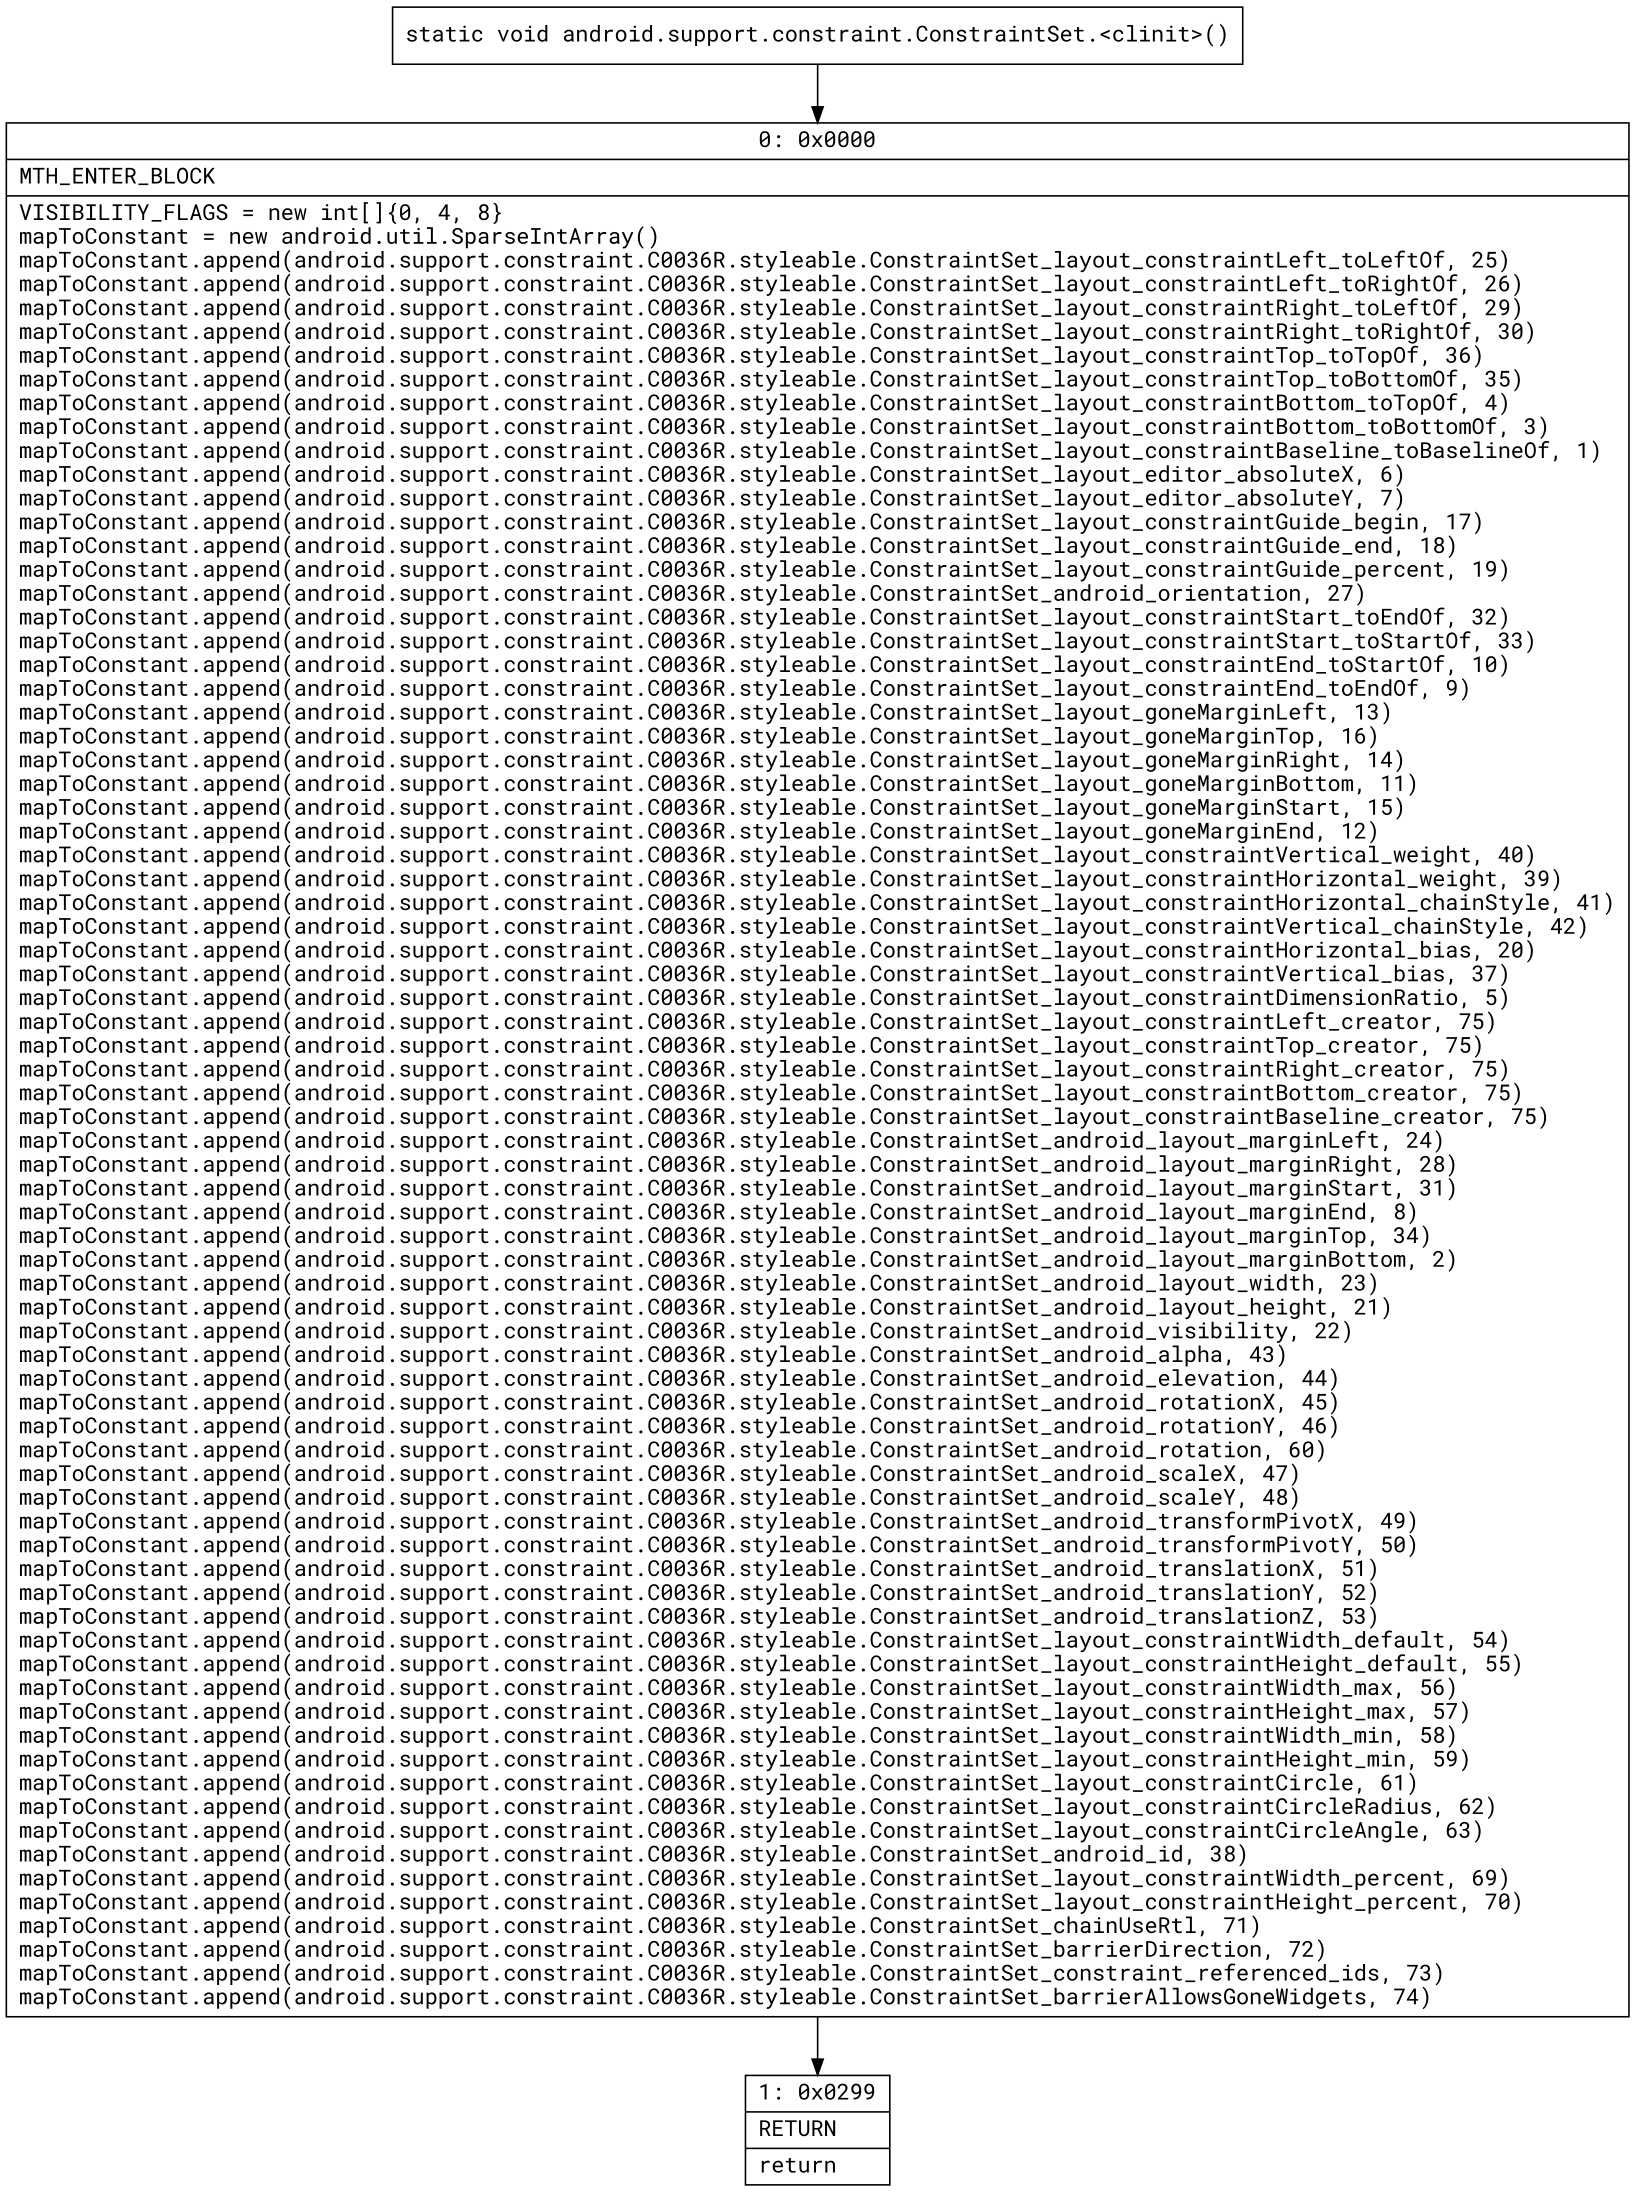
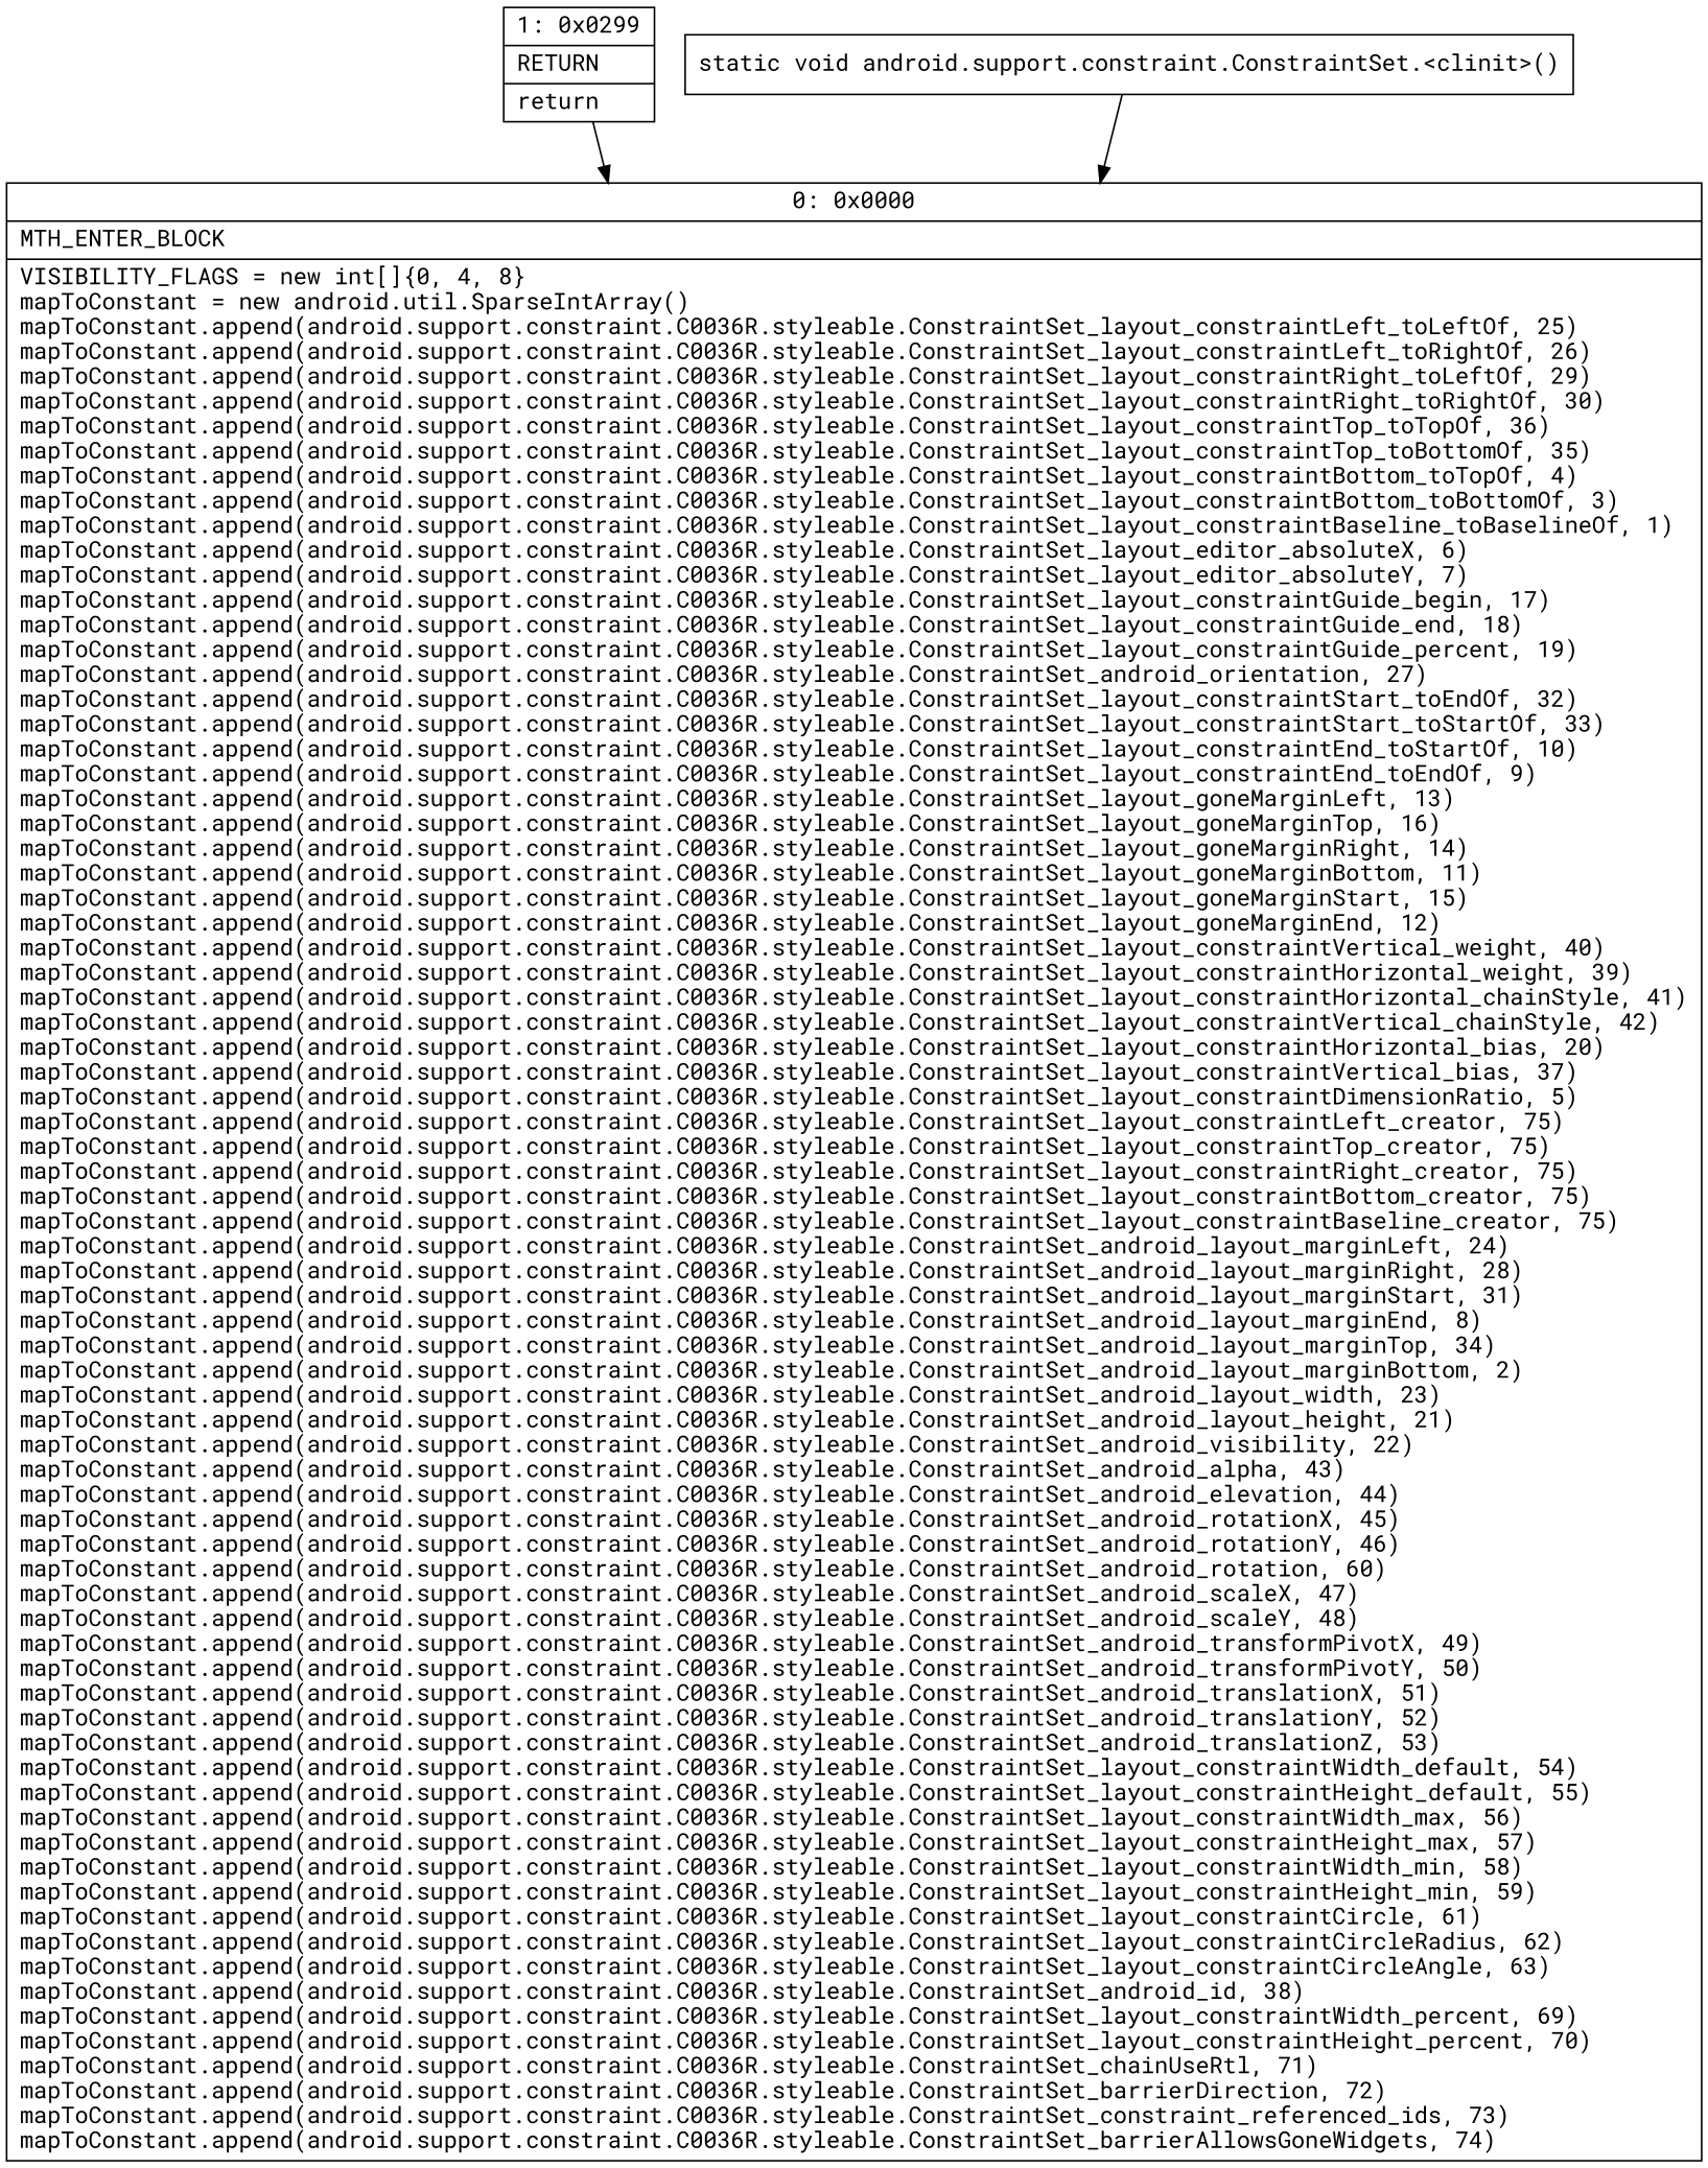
  digraph {
    fontname="Roboto Mono"
    node [shape=record fontname="Roboto Mono"]
    edge [fontname="Roboto Mono"]
    n1 [label="{0\:\ 0x0000|MTH_ENTER_BLOCK\l|VISIBILITY_FLAGS = new int[]\{0, 4, 8\}\lmapToConstant = new android.util.SparseIntArray()\lmapToConstant.append(android.support.constraint.C0036R.styleable.ConstraintSet_layout_constraintLeft_toLeftOf, 25)\lmapToConstant.append(android.support.constraint.C0036R.styleable.ConstraintSet_layout_constraintLeft_toRightOf, 26)\lmapToConstant.append(android.support.constraint.C0036R.styleable.ConstraintSet_layout_constraintRight_toLeftOf, 29)\lmapToConstant.append(android.support.constraint.C0036R.styleable.ConstraintSet_layout_constraintRight_toRightOf, 30)\lmapToConstant.append(android.support.constraint.C0036R.styleable.ConstraintSet_layout_constraintTop_toTopOf, 36)\lmapToConstant.append(android.support.constraint.C0036R.styleable.ConstraintSet_layout_constraintTop_toBottomOf, 35)\lmapToConstant.append(android.support.constraint.C0036R.styleable.ConstraintSet_layout_constraintBottom_toTopOf, 4)\lmapToConstant.append(android.support.constraint.C0036R.styleable.ConstraintSet_layout_constraintBottom_toBottomOf, 3)\lmapToConstant.append(android.support.constraint.C0036R.styleable.ConstraintSet_layout_constraintBaseline_toBaselineOf, 1)\lmapToConstant.append(android.support.constraint.C0036R.styleable.ConstraintSet_layout_editor_absoluteX, 6)\lmapToConstant.append(android.support.constraint.C0036R.styleable.ConstraintSet_layout_editor_absoluteY, 7)\lmapToConstant.append(android.support.constraint.C0036R.styleable.ConstraintSet_layout_constraintGuide_begin, 17)\lmapToConstant.append(android.support.constraint.C0036R.styleable.ConstraintSet_layout_constraintGuide_end, 18)\lmapToConstant.append(android.support.constraint.C0036R.styleable.ConstraintSet_layout_constraintGuide_percent, 19)\lmapToConstant.append(android.support.constraint.C0036R.styleable.ConstraintSet_android_orientation, 27)\lmapToConstant.append(android.support.constraint.C0036R.styleable.ConstraintSet_layout_constraintStart_toEndOf, 32)\lmapToConstant.append(android.support.constraint.C0036R.styleable.ConstraintSet_layout_constraintStart_toStartOf, 33)\lmapToConstant.append(android.support.constraint.C0036R.styleable.ConstraintSet_layout_constraintEnd_toStartOf, 10)\lmapToConstant.append(android.support.constraint.C0036R.styleable.ConstraintSet_layout_constraintEnd_toEndOf, 9)\lmapToConstant.append(android.support.constraint.C0036R.styleable.ConstraintSet_layout_goneMarginLeft, 13)\lmapToConstant.append(android.support.constraint.C0036R.styleable.ConstraintSet_layout_goneMarginTop, 16)\lmapToConstant.append(android.support.constraint.C0036R.styleable.ConstraintSet_layout_goneMarginRight, 14)\lmapToConstant.append(android.support.constraint.C0036R.styleable.ConstraintSet_layout_goneMarginBottom, 11)\lmapToConstant.append(android.support.constraint.C0036R.styleable.ConstraintSet_layout_goneMarginStart, 15)\lmapToConstant.append(android.support.constraint.C0036R.styleable.ConstraintSet_layout_goneMarginEnd, 12)\lmapToConstant.append(android.support.constraint.C0036R.styleable.ConstraintSet_layout_constraintVertical_weight, 40)\lmapToConstant.append(android.support.constraint.C0036R.styleable.ConstraintSet_layout_constraintHorizontal_weight, 39)\lmapToConstant.append(android.support.constraint.C0036R.styleable.ConstraintSet_layout_constraintHorizontal_chainStyle, 41)\lmapToConstant.append(android.support.constraint.C0036R.styleable.ConstraintSet_layout_constraintVertical_chainStyle, 42)\lmapToConstant.append(android.support.constraint.C0036R.styleable.ConstraintSet_layout_constraintHorizontal_bias, 20)\lmapToConstant.append(android.support.constraint.C0036R.styleable.ConstraintSet_layout_constraintVertical_bias, 37)\lmapToConstant.append(android.support.constraint.C0036R.styleable.ConstraintSet_layout_constraintDimensionRatio, 5)\lmapToConstant.append(android.support.constraint.C0036R.styleable.ConstraintSet_layout_constraintLeft_creator, 75)\lmapToConstant.append(android.support.constraint.C0036R.styleable.ConstraintSet_layout_constraintTop_creator, 75)\lmapToConstant.append(android.support.constraint.C0036R.styleable.ConstraintSet_layout_constraintRight_creator, 75)\lmapToConstant.append(android.support.constraint.C0036R.styleable.ConstraintSet_layout_constraintBottom_creator, 75)\lmapToConstant.append(android.support.constraint.C0036R.styleable.ConstraintSet_layout_constraintBaseline_creator, 75)\lmapToConstant.append(android.support.constraint.C0036R.styleable.ConstraintSet_android_layout_marginLeft, 24)\lmapToConstant.append(android.support.constraint.C0036R.styleable.ConstraintSet_android_layout_marginRight, 28)\lmapToConstant.append(android.support.constraint.C0036R.styleable.ConstraintSet_android_layout_marginStart, 31)\lmapToConstant.append(android.support.constraint.C0036R.styleable.ConstraintSet_android_layout_marginEnd, 8)\lmapToConstant.append(android.support.constraint.C0036R.styleable.ConstraintSet_android_layout_marginTop, 34)\lmapToConstant.append(android.support.constraint.C0036R.styleable.ConstraintSet_android_layout_marginBottom, 2)\lmapToConstant.append(android.support.constraint.C0036R.styleable.ConstraintSet_android_layout_width, 23)\lmapToConstant.append(android.support.constraint.C0036R.styleable.ConstraintSet_android_layout_height, 21)\lmapToConstant.append(android.support.constraint.C0036R.styleable.ConstraintSet_android_visibility, 22)\lmapToConstant.append(android.support.constraint.C0036R.styleable.ConstraintSet_android_alpha, 43)\lmapToConstant.append(android.support.constraint.C0036R.styleable.ConstraintSet_android_elevation, 44)\lmapToConstant.append(android.support.constraint.C0036R.styleable.ConstraintSet_android_rotationX, 45)\lmapToConstant.append(android.support.constraint.C0036R.styleable.ConstraintSet_android_rotationY, 46)\lmapToConstant.append(android.support.constraint.C0036R.styleable.ConstraintSet_android_rotation, 60)\lmapToConstant.append(android.support.constraint.C0036R.styleable.ConstraintSet_android_scaleX, 47)\lmapToConstant.append(android.support.constraint.C0036R.styleable.ConstraintSet_android_scaleY, 48)\lmapToConstant.append(android.support.constraint.C0036R.styleable.ConstraintSet_android_transformPivotX, 49)\lmapToConstant.append(android.support.constraint.C0036R.styleable.ConstraintSet_android_transformPivotY, 50)\lmapToConstant.append(android.support.constraint.C0036R.styleable.ConstraintSet_android_translationX, 51)\lmapToConstant.append(android.support.constraint.C0036R.styleable.ConstraintSet_android_translationY, 52)\lmapToConstant.append(android.support.constraint.C0036R.styleable.ConstraintSet_android_translationZ, 53)\lmapToConstant.append(android.support.constraint.C0036R.styleable.ConstraintSet_layout_constraintWidth_default, 54)\lmapToConstant.append(android.support.constraint.C0036R.styleable.ConstraintSet_layout_constraintHeight_default, 55)\lmapToConstant.append(android.support.constraint.C0036R.styleable.ConstraintSet_layout_constraintWidth_max, 56)\lmapToConstant.append(android.support.constraint.C0036R.styleable.ConstraintSet_layout_constraintHeight_max, 57)\lmapToConstant.append(android.support.constraint.C0036R.styleable.ConstraintSet_layout_constraintWidth_min, 58)\lmapToConstant.append(android.support.constraint.C0036R.styleable.ConstraintSet_layout_constraintHeight_min, 59)\lmapToConstant.append(android.support.constraint.C0036R.styleable.ConstraintSet_layout_constraintCircle, 61)\lmapToConstant.append(android.support.constraint.C0036R.styleable.ConstraintSet_layout_constraintCircleRadius, 62)\lmapToConstant.append(android.support.constraint.C0036R.styleable.ConstraintSet_layout_constraintCircleAngle, 63)\lmapToConstant.append(android.support.constraint.C0036R.styleable.ConstraintSet_android_id, 38)\lmapToConstant.append(android.support.constraint.C0036R.styleable.ConstraintSet_layout_constraintWidth_percent, 69)\lmapToConstant.append(android.support.constraint.C0036R.styleable.ConstraintSet_layout_constraintHeight_percent, 70)\lmapToConstant.append(android.support.constraint.C0036R.styleable.ConstraintSet_chainUseRtl, 71)\lmapToConstant.append(android.support.constraint.C0036R.styleable.ConstraintSet_barrierDirection, 72)\lmapToConstant.append(android.support.constraint.C0036R.styleable.ConstraintSet_constraint_referenced_ids, 73)\lmapToConstant.append(android.support.constraint.C0036R.styleable.ConstraintSet_barrierAllowsGoneWidgets, 74)\l}"]
    n2 [label="{1\:\ 0x0299|RETURN\l|return\l}"]
    n3 [label="{static void android.support.constraint.ConstraintSet.\<clinit\>() }"]
-   n1 -> n2
+   n2 -> n1
    n3 -> n1
  }
